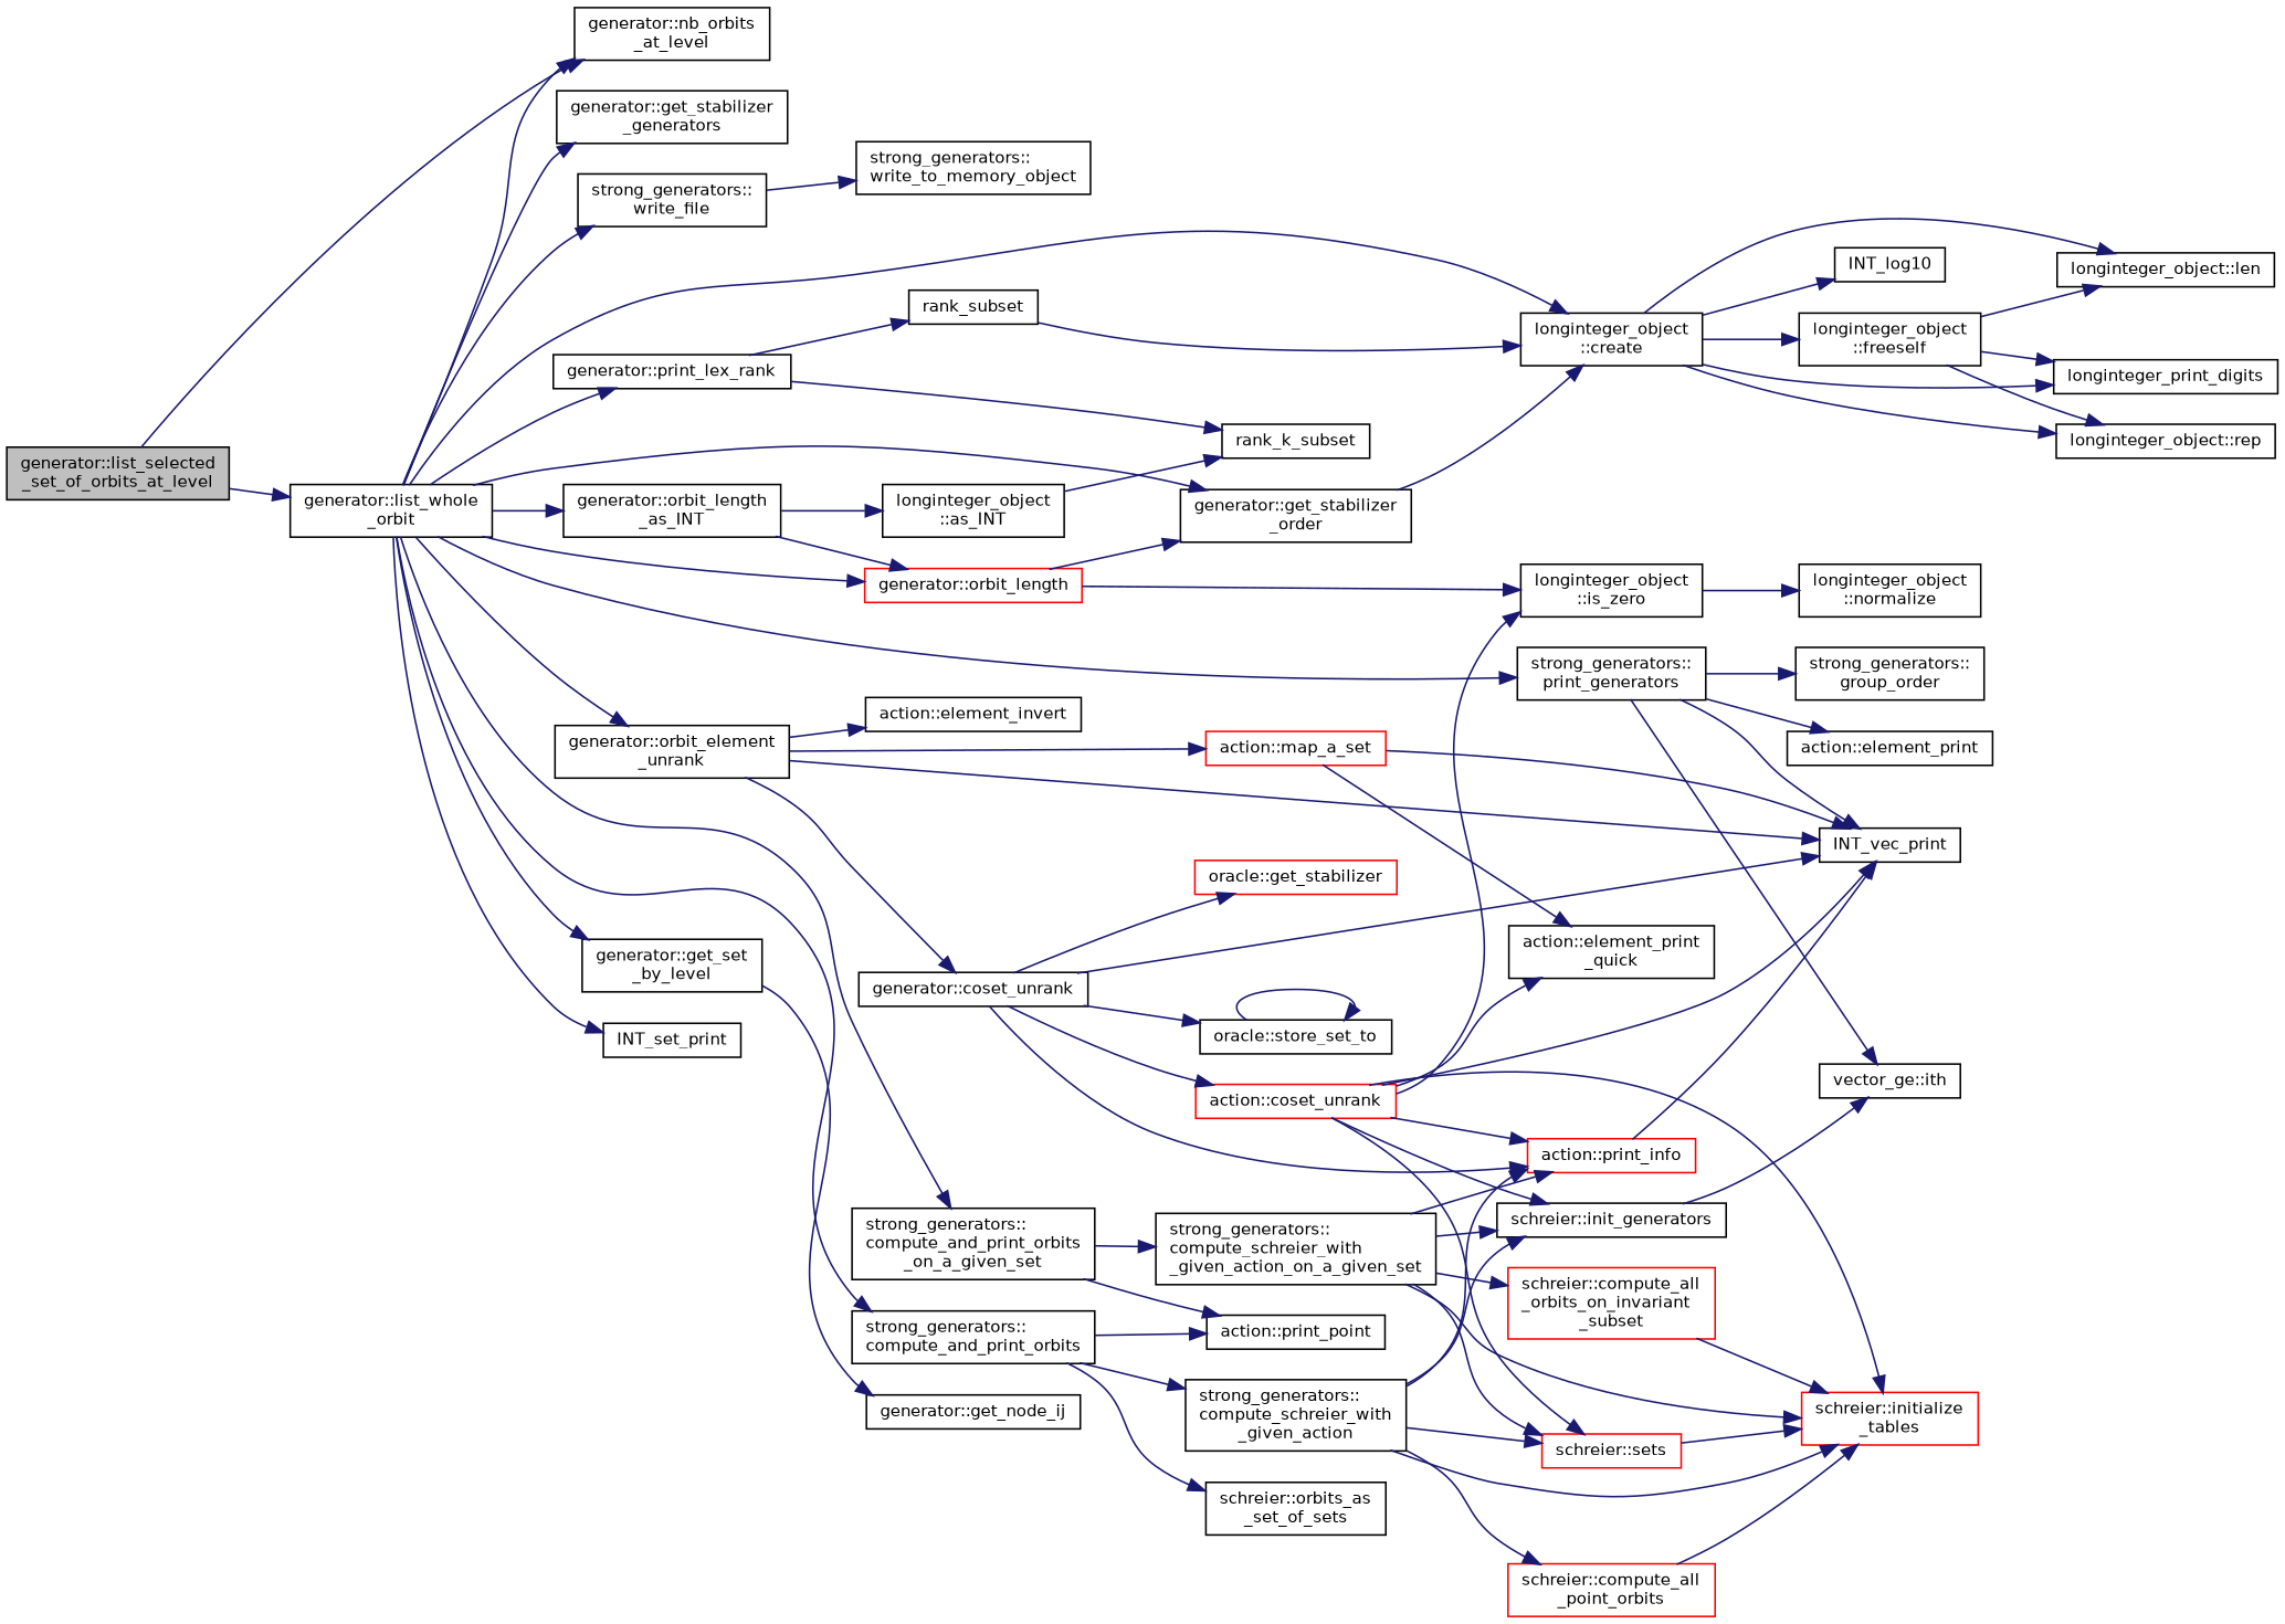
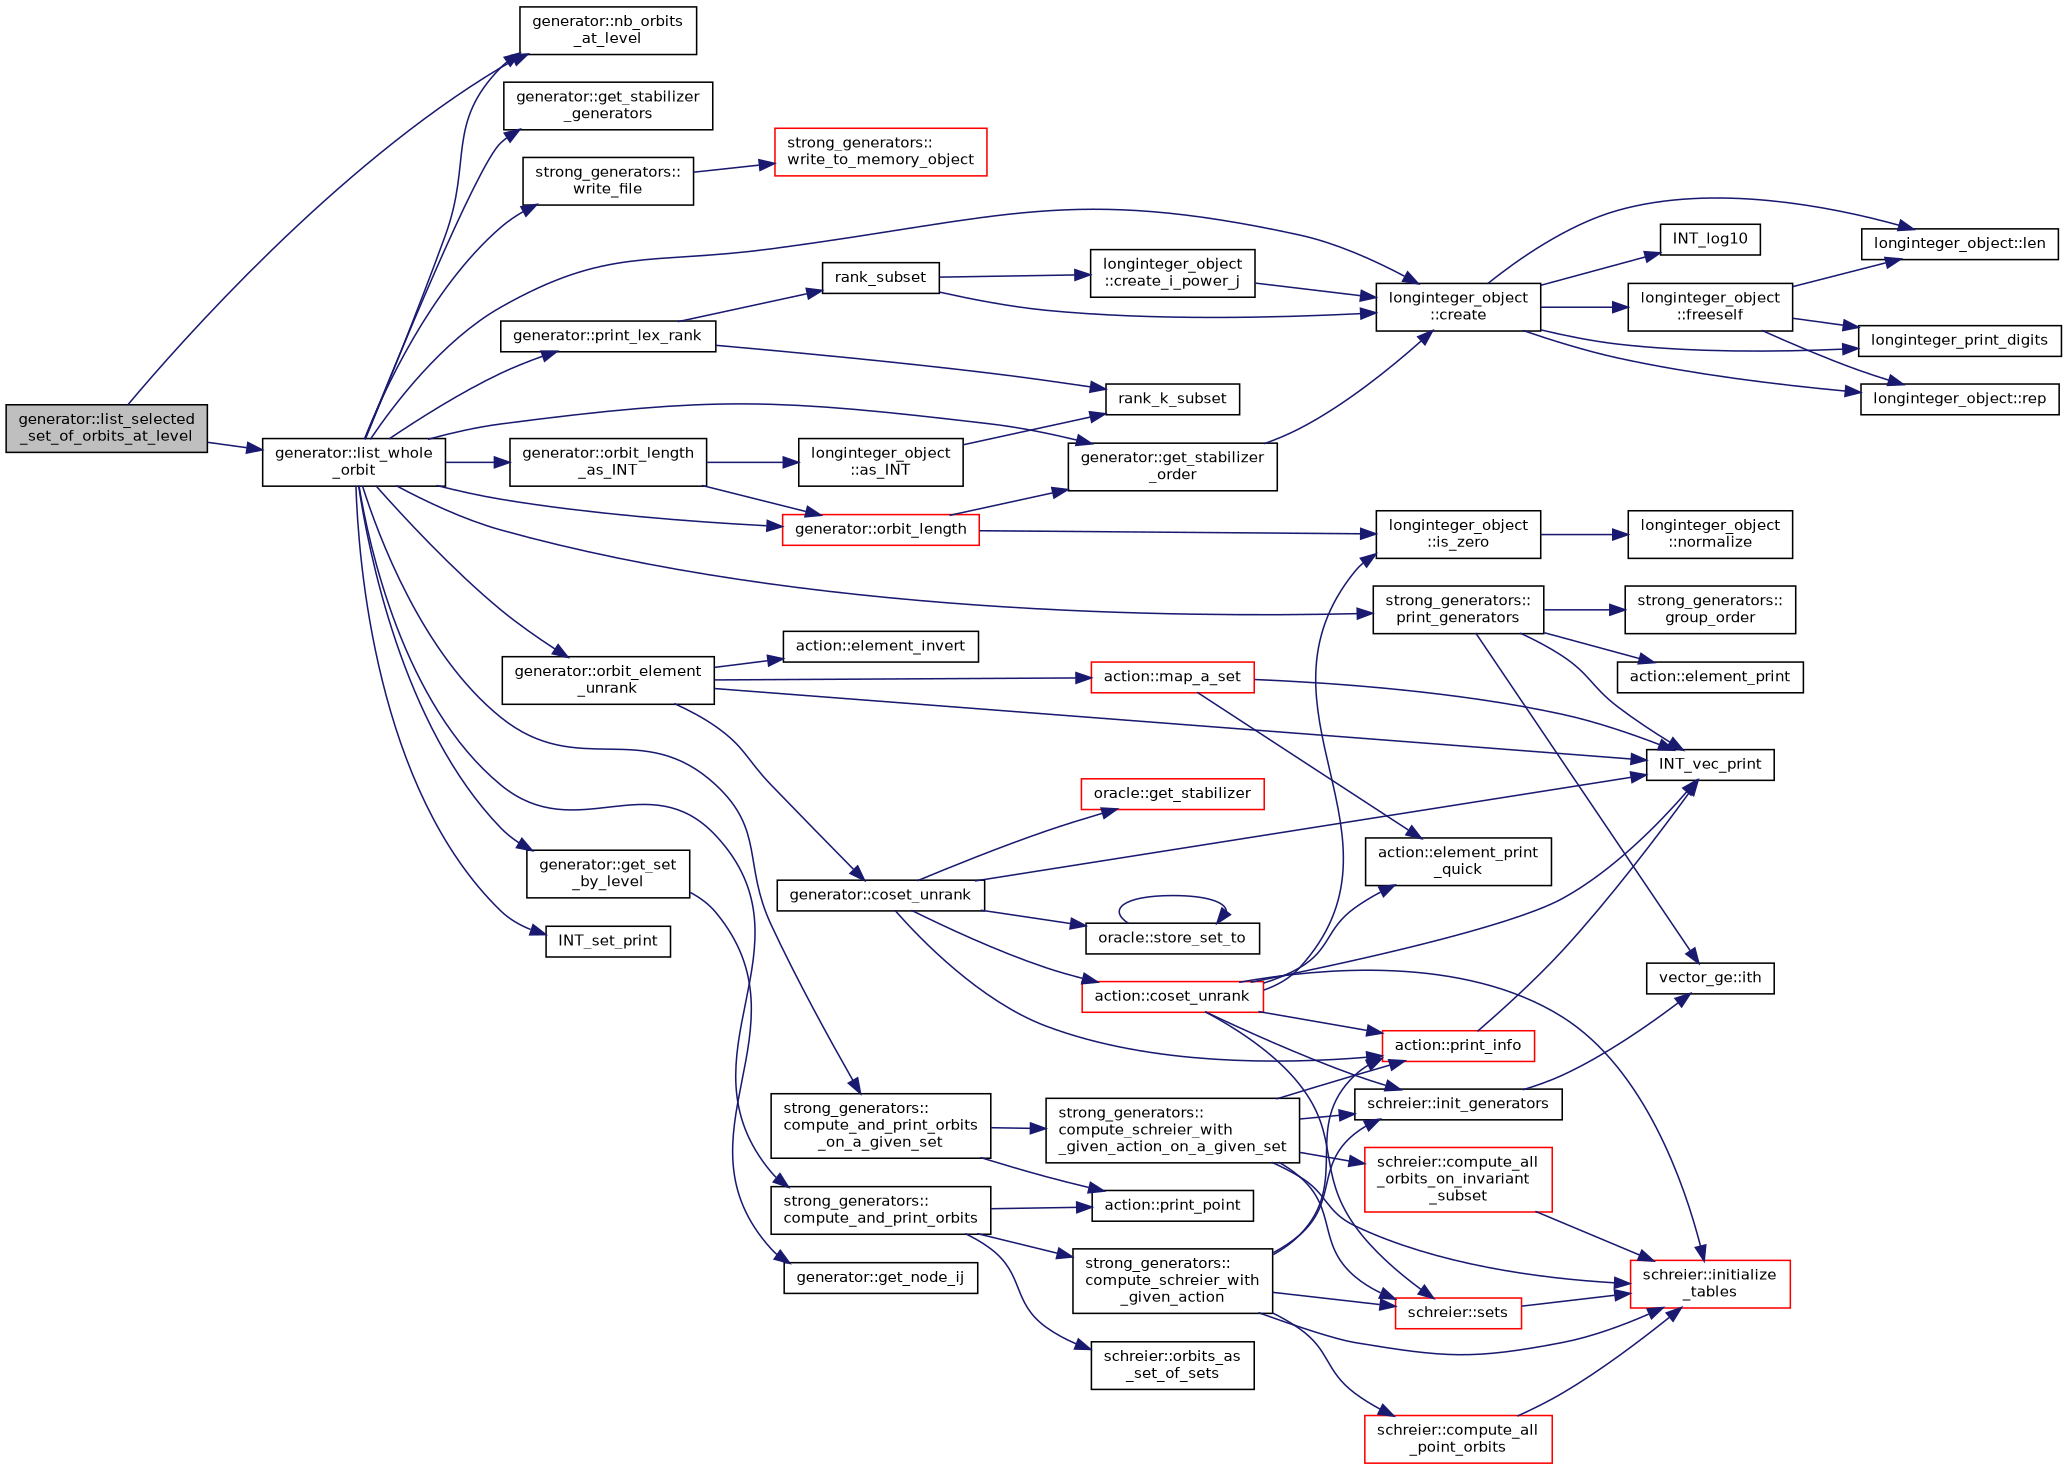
  digraph {
    rankdir=LR
    node [color=black fillcolor=white fontname=Helvetica fontsize=10 shape=record style=filled]
    edge [color=midnightblue fontname=Helvetica fontsize=10 labelfontname=Helvetica labelfontsize=10 style=solid]
    n1 [fillcolor=grey75 fontcolor=black height=0.2 label="generator::list_selected\l_set_of_orbits_at_level" width=0.4]
    n2 [height=0.2 label="generator::nb_orbits\l_at_level" width=0.4]
    n3 [height=0.2 label="generator::list_whole\l_orbit" width=0.4]
    n4 [color=red height=0.2 label="generator::orbit_length" width=0.4]
    n5 [height=0.2 label="generator::get_stabilizer\l_order" width=0.4]
    n6 [height=0.2 label="longinteger_object\l::create" width=0.4]
    n7 [height=0.2 label="generator::orbit_length\l_as_INT" width=0.4]
    n8 [height=0.2 label="generator::get_set\l_by_level" width=0.4]
    n9 [height=0.2 label=INT_set_print width=0.4]
    n10 [height=0.2 label="generator::print_lex_rank" width=0.4]
    n11 [height=0.2 label="generator::get_stabilizer\l_generators" width=0.4]
    n12 [height=0.2 label="strong_generators::\lcompute_and_print_orbits\l_on_a_given_set" width=0.4]
    n13 [height=0.2 label="strong_generators::\lcompute_and_print_orbits" width=0.4]
    n14 [height=0.2 label="strong_generators::\lprint_generators" width=0.4]
    n15 [height=0.2 label="strong_generators::\lwrite_file" width=0.4]
    n16 [height=0.2 label="generator::orbit_element\l_unrank" width=0.4]
    n17 [height=0.2 label="longinteger_object\l::is_zero" width=0.4]
    n18 [height=0.2 label="longinteger_object\l::freeself" width=0.4]
    n19 [height=0.2 label=longinteger_print_digits width=0.4]
    n20 [height=0.2 label="longinteger_object::rep" width=0.4]
    n21 [height=0.2 label="longinteger_object::len" width=0.4]
    n22 [height=0.2 label=INT_log10 width=0.4]
    n23 [height=0.2 label="longinteger_object\l::as_INT" width=0.4]
    n24 [height=0.2 label="generator::get_node_ij" width=0.4]
    n25 [height=0.2 label=rank_subset width=0.4]
    n26 [height=0.2 label=rank_k_subset width=0.4]
    n27 [height=0.2 label="strong_generators::\lcompute_schreier_with\l_given_action_on_a_given_set" width=0.4]
    n28 [height=0.2 label="action::print_point" width=0.4]
    n29 [height=0.2 label="strong_generators::\lcompute_schreier_with\l_given_action" width=0.4]
    n30 [height=0.2 label="schreier::orbits_as\l_set_of_sets" width=0.4]
    n31 [height=0.2 label=INT_vec_print width=0.4]
    n32 [height=0.2 label="vector_ge::ith" width=0.4]
    n33 [height=0.2 label="strong_generators::\lgroup_order" width=0.4]
    n34 [height=0.2 label="action::element_print" width=0.4]
-   n35 [height=0.2 label="strong_generators::\lwrite_to_memory_object" width=0.4]
+   n35 [color=red height=0.2 label="strong_generators::\lwrite_to_memory_object" width=0.4]
    n36 [height=0.2 label="generator::coset_unrank" width=0.4]
    n37 [height=0.2 label="action::element_invert" width=0.4]
    n38 [color=red height=0.2 label="action::map_a_set" width=0.4]
    n39 [height=0.2 label="longinteger_object\l::normalize" width=0.4]
+   n40 [height=0.2 label="longinteger_object\l::create_i_power_j" width=0.4]
    n41 [color=red height=0.2 label="action::print_info" width=0.4]
    n42 [color=red height=0.2 label="schreier::sets" width=0.4]
    n43 [color=red height=0.2 label="schreier::initialize\l_tables" width=0.4]
    n44 [height=0.2 label="schreier::init_generators" width=0.4]
    n45 [color=red height=0.2 label="schreier::compute_all\l_orbits_on_invariant\l_subset" width=0.4]
    n46 [color=red height=0.2 label="schreier::compute_all\l_point_orbits" width=0.4]
    n47 [height=0.2 label="oracle::store_set_to" width=0.4]
    n48 [color=red height=0.2 label="oracle::get_stabilizer" width=0.4]
    n49 [color=red height=0.2 label="action::coset_unrank" width=0.4]
    n50 [height=0.2 label="action::element_print\l_quick" width=0.4]
    n1 -> n2
    n1 -> n3
    n3 -> n2
    n3 -> n4
    n3 -> n5
    n3 -> n6
    n3 -> n7
    n3 -> n8
    n3 -> n9
    n3 -> n10
    n3 -> n11
    n3 -> n12
    n3 -> n13
    n3 -> n14
    n3 -> n15
    n3 -> n16
    n4 -> n5
    n4 -> n17
    n5 -> n6
    n6 -> n18
    n6 -> n19
    n6 -> n20
    n6 -> n21
    n6 -> n22
    n7 -> n4
    n7 -> n23
    n8 -> n24
    n10 -> n25
    n10 -> n26
    n12 -> n27
    n12 -> n28
    n13 -> n28
    n13 -> n29
    n13 -> n30
    n14 -> n31
    n14 -> n32
    n14 -> n33
    n14 -> n34
    n15 -> n35
    n16 -> n31
    n16 -> n36
    n16 -> n37
    n16 -> n38
    n17 -> n39
    n18 -> n19
    n18 -> n20
    n18 -> n21
    n23 -> n26
    n25 -> n6
+   n25 -> n40
    n27 -> n41
    n27 -> n42
    n27 -> n43
    n27 -> n44
    n27 -> n45
    n29 -> n41
    n29 -> n42
    n29 -> n43
    n29 -> n44
    n29 -> n46
    n36 -> n31
    n36 -> n41
    n36 -> n47
    n36 -> n48
    n36 -> n49
    n38 -> n31
    n38 -> n50
+   n40 -> n6
    n41 -> n31
    n42 -> n43
    n44 -> n32
    n45 -> n43
    n46 -> n43
    n47 -> n47
    n49 -> n17
    n49 -> n31
    n49 -> n41
    n49 -> n42
    n49 -> n43
    n49 -> n44
    n49 -> n50
  }
